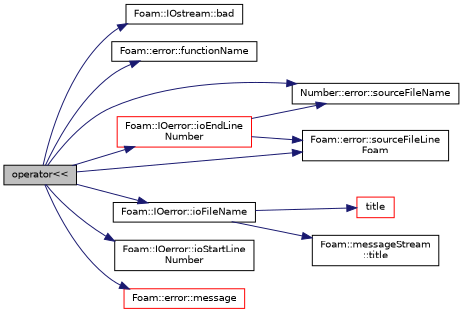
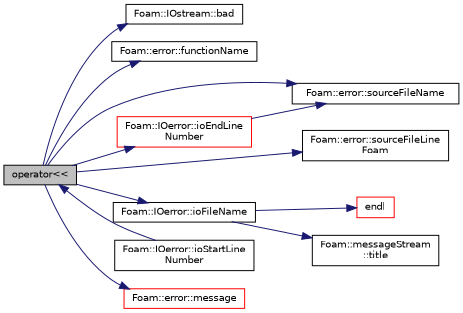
  digraph {
    rankdir=LR
    node [color=black fontname=Helvetica fontsize=10 shape=record]
    edge [color=midnightblue fontname=Helvetica fontsize=10 labelfontname=Helvetica labelfontsize=10 style=solid]
    n1 [fillcolor=grey75 fontcolor=black height=0.2 label="operator\<\<" style=filled width=0.4]
    n2 [height=0.2 label="Foam::IOstream::bad" width=0.4]
    n3 [height=0.2 label="Foam::error::functionName" width=0.4]
    n4 [color=red height=0.2 label="Foam::IOerror::ioEndLine\lNumber" width=0.4]
-   n5 [height=0.2 label="Number::error::sourceFileName" width=0.4]
+   n5 [height=0.2 label="Foam::error::sourceFileName" width=0.4]
    n6 [height=0.2 label="Foam::error::sourceFileLine\lFoam" width=0.4]
    n7 [height=0.2 label="Foam::IOerror::ioFileName" width=0.4]
    n8 [height=0.2 label="Foam::IOerror::ioStartLine\lNumber" width=0.4]
    n9 [color=red height=0.2 label="Foam::error::message" width=0.4]
-   n10 [color=red height=0.2 label=title width=0.4]
+   n10 [color=red height=0.2 label=endl width=0.4]
    n11 [height=0.2 label="Foam::messageStream\l::title" width=0.4]
    n1 -> n2
    n1 -> n3
    n1 -> n4
    n1 -> n5
    n1 -> n6
    n1 -> n7
-   n1 -> n8
+   n8 -> n1
    n1 -> n9
    n4 -> n5
-   n4 -> n6
    n7 -> n10
    n7 -> n11
  }
